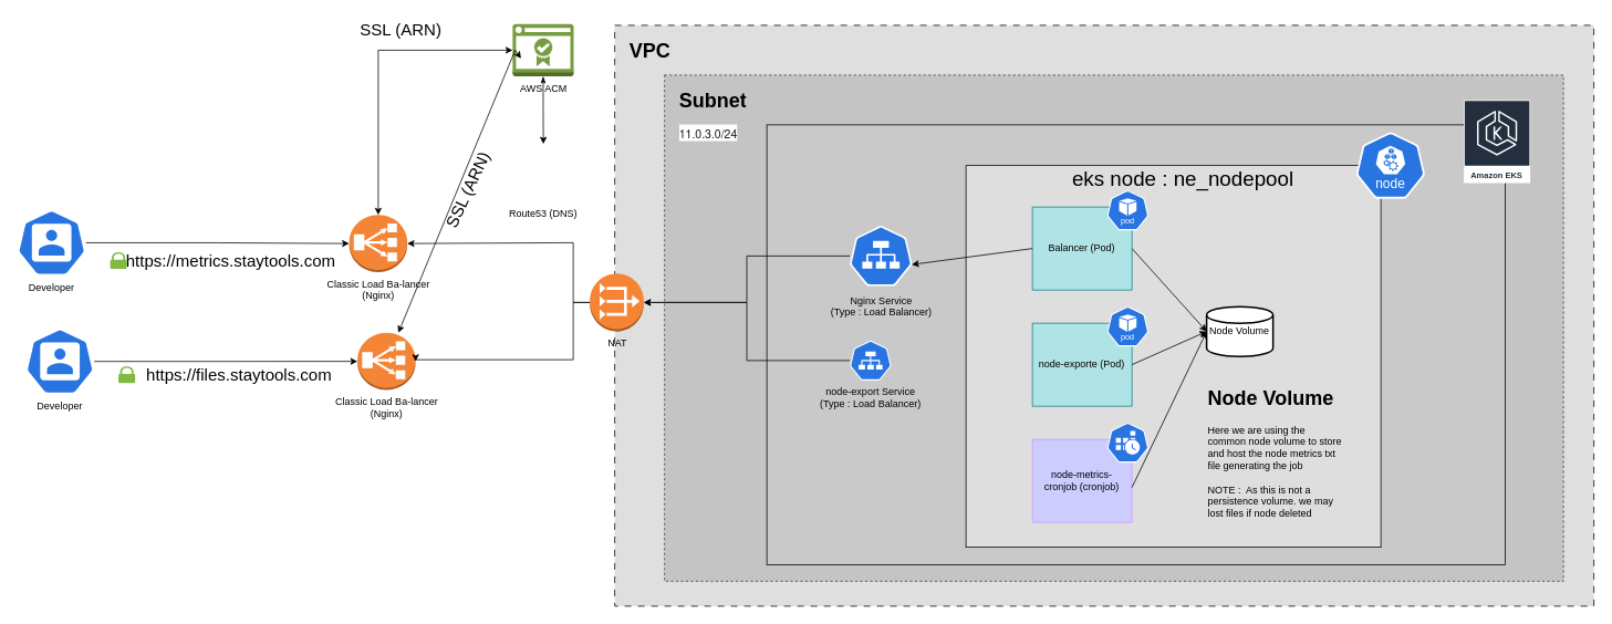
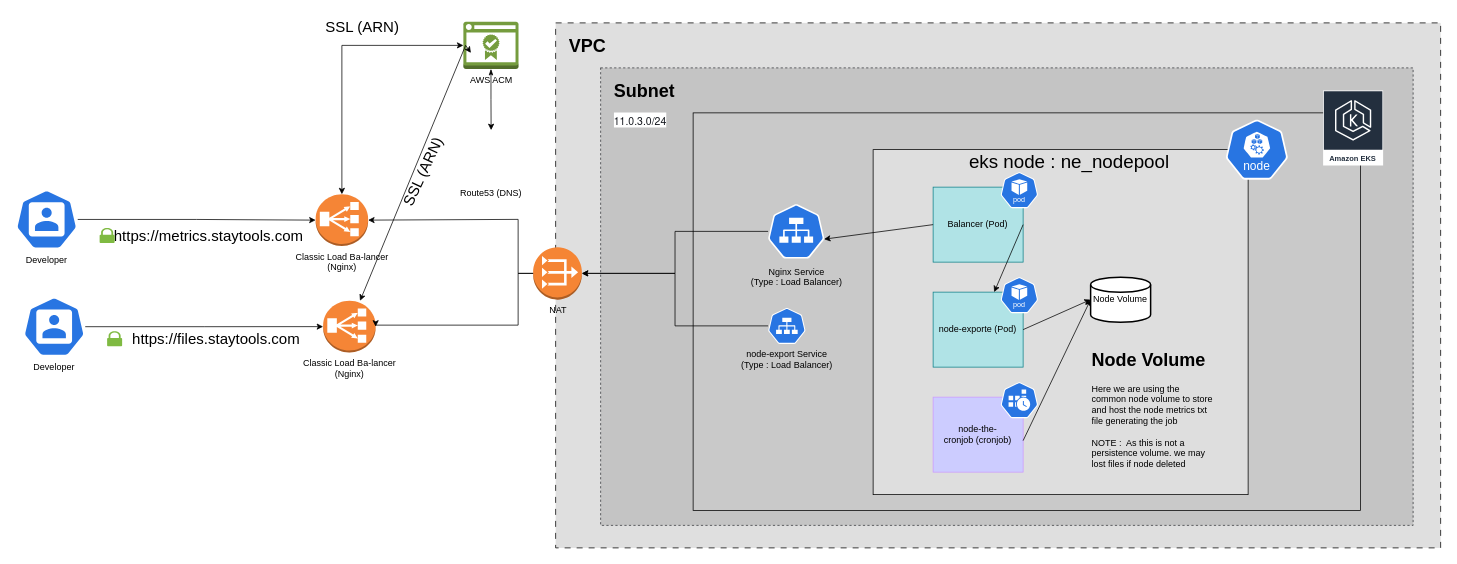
  <mxCell id="0" />
  <mxCell id="1" parent="0" />
  <mxCell id="2" value="" style="rounded=0;whiteSpace=wrap;html=1;dashed=1;dashPattern=8 8;strokeColor=#000000;fillColor=#DFDFDF;" vertex="1" parent="1"><mxGeometry x="740" y="30" width="1180" height="700" as="geometry" /></mxCell>
  <mxCell id="3" value="" style="rounded=0;whiteSpace=wrap;html=1;dashed=1;fillColor=#C4C4C4;strokeColor=#36393d;" vertex="1" parent="1"><mxGeometry x="800" y="90" width="1083.33" height="610" as="geometry" /></mxCell>
  <mxCell id="4" value="&lt;h1 style=&quot;margin-top: 0px;&quot;&gt;Subnet&lt;/h1&gt;&lt;p&gt;&lt;span style=&quot;color: rgb(22, 25, 31); font-family: &amp;quot;Amazon Ember&amp;quot;, &amp;quot;Helvetica Neue&amp;quot;, Roboto, Arial, sans-serif; font-size: 14px; background-color: rgb(255, 255, 255);&quot;&gt;11.0.3.0/24&lt;/span&gt;&lt;br&gt;&lt;/p&gt;" style="text;html=1;whiteSpace=wrap;overflow=hidden;rounded=0;" vertex="1" parent="1"><mxGeometry x="816.33" y="100" width="180" height="70" as="geometry" /></mxCell>
  <mxCell id="5" value="" style="rounded=0;whiteSpace=wrap;html=1;fillColor=#C9C9C9;" vertex="1" parent="1"><mxGeometry x="923.33" y="150" width="890" height="530" as="geometry" /></mxCell>
  <mxCell id="6" value="" style="group;fillColor=none;" vertex="1" connectable="0" parent="1"><mxGeometry x="1163.33" y="159" width="553.33" height="500" as="geometry" /></mxCell>
  <mxCell id="7" value="" style="rounded=0;whiteSpace=wrap;html=1;fillColor=#DEDEDE;" vertex="1" parent="6"><mxGeometry y="40" width="500" height="460" as="geometry" /></mxCell>
  <mxCell id="8" value="" style="aspect=fixed;sketch=0;html=1;dashed=0;whitespace=wrap;verticalLabelPosition=bottom;verticalAlign=top;fillColor=#2875E2;strokeColor=#ffffff;points=[[0.005,0.63,0],[0.1,0.2,0],[0.9,0.2,0],[0.5,0,0],[0.995,0.63,0],[0.72,0.99,0],[0.5,1,0],[0.28,0.99,0]];shape=mxgraph.kubernetes.icon2;kubernetesLabel=1;prIcon=node" vertex="1" parent="6"><mxGeometry x="470" width="83.33" height="80" as="geometry" /></mxCell>
  <mxCell id="9" value="&lt;font style=&quot;font-size: 25px;&quot;&gt;eks node : ne_nodepool&lt;/font&gt;" style="text;html=1;align=center;verticalAlign=middle;whiteSpace=wrap;rounded=0;" vertex="1" parent="6"><mxGeometry x="67" y="40" width="390" height="30" as="geometry" /></mxCell>
  <mxCell id="10" value="" style="group" vertex="1" connectable="0" parent="6"><mxGeometry x="60" y="70" width="140" height="120" as="geometry" /></mxCell>
  <mxCell id="11" value="Balancer (Pod)" style="rounded=0;whiteSpace=wrap;html=1;fillColor=#b0e3e6;strokeColor=#0e8088;" vertex="1" parent="10"><mxGeometry x="20" y="20" width="120" height="100" as="geometry" /></mxCell>
  <mxCell id="12" value="" style="aspect=fixed;sketch=0;html=1;dashed=0;whitespace=wrap;verticalLabelPosition=bottom;verticalAlign=top;fillColor=#2875E2;strokeColor=#ffffff;points=[[0.005,0.63,0],[0.1,0.2,0],[0.9,0.2,0],[0.5,0,0],[0.995,0.63,0],[0.72,0.99,0],[0.5,1,0],[0.28,0.99,0]];shape=mxgraph.kubernetes.icon2;kubernetesLabel=1;prIcon=pod" vertex="1" parent="10"><mxGeometry x="110" width="50" height="48" as="geometry" /></mxCell>
  <mxCell id="13" value="" style="group" vertex="1" connectable="0" parent="6"><mxGeometry x="80" y="210" width="140" height="120" as="geometry" /></mxCell>
  <mxCell id="14" value="node-exporte (Pod)" style="rounded=0;whiteSpace=wrap;html=1;fillColor=#b0e3e6;strokeColor=#0e8088;" vertex="1" parent="13"><mxGeometry y="20" width="120" height="100" as="geometry" /></mxCell>
  <mxCell id="15" value="" style="aspect=fixed;sketch=0;html=1;dashed=0;whitespace=wrap;verticalLabelPosition=bottom;verticalAlign=top;fillColor=#2875E2;strokeColor=#ffffff;points=[[0.005,0.63,0],[0.1,0.2,0],[0.9,0.2,0],[0.5,0,0],[0.995,0.63,0],[0.72,0.99,0],[0.5,1,0],[0.28,0.99,0]];shape=mxgraph.kubernetes.icon2;kubernetesLabel=1;prIcon=pod" vertex="1" parent="13"><mxGeometry x="90" width="50" height="48" as="geometry" /></mxCell>
  <mxCell id="16" value="" style="group" vertex="1" connectable="0" parent="6"><mxGeometry x="80" y="350" width="140" height="120" as="geometry" /></mxCell>
- <mxCell id="17" value="node-metrics-cronjob&amp;nbsp;(cronjob)" style="rounded=0;whiteSpace=wrap;html=1;fillColor=#CCCCFF;strokeColor=#CC99FF;" vertex="1" parent="16"><mxGeometry y="20" width="120" height="100" as="geometry" /></mxCell>
+ <mxCell id="17" value="node-the-cronjob&amp;nbsp;(cronjob)" style="rounded=0;whiteSpace=wrap;html=1;fillColor=#CCCCFF;strokeColor=#CC99FF;" vertex="1" parent="16"><mxGeometry y="20" width="120" height="100" as="geometry" /></mxCell>
  <mxCell id="18" value="" style="aspect=fixed;sketch=0;html=1;dashed=0;whitespace=wrap;verticalLabelPosition=bottom;verticalAlign=top;fillColor=#2875E2;strokeColor=#ffffff;points=[[0.005,0.63,0],[0.1,0.2,0],[0.9,0.2,0],[0.5,0,0],[0.995,0.63,0],[0.72,0.99,0],[0.5,1,0],[0.28,0.99,0]];shape=mxgraph.kubernetes.icon2;prIcon=cronjob" vertex="1" parent="16"><mxGeometry x="90" width="50" height="48" as="geometry" /></mxCell>
  <mxCell id="19" value="Node Volume" style="strokeWidth=2;html=1;shape=mxgraph.flowchart.database;whiteSpace=wrap;" vertex="1" parent="6"><mxGeometry x="290" y="210" width="80" height="60" as="geometry" /></mxCell>
- <mxCell id="20" value="" style="endArrow=classic;html=1;rounded=0;entryX=0;entryY=0.5;entryDx=0;entryDy=0;entryPerimeter=0;exitX=1;exitY=0.5;exitDx=0;exitDy=0;" edge="1" parent="6" source="11" target="19"><mxGeometry width="50" height="50" relative="1" as="geometry"><mxPoint x="630" y="160" as="sourcePoint" /><mxPoint x="680" y="110" as="targetPoint" /></mxGeometry></mxCell>
+ <mxCell id="20" value="" style="endArrow=classic;html=1;rounded=0;exitX=1;exitY=0.5;exitDx=0;exitDy=0;" edge="1" parent="6" source="11" target="14"><mxGeometry width="50" height="50" relative="1" as="geometry"><mxPoint x="630" y="160" as="sourcePoint" /><mxPoint x="680" y="110" as="targetPoint" /></mxGeometry></mxCell>
  <mxCell id="21" value="" style="endArrow=classic;html=1;rounded=0;entryX=0;entryY=0.5;entryDx=0;entryDy=0;entryPerimeter=0;exitX=1;exitY=0.5;exitDx=0;exitDy=0;" edge="1" parent="6" source="14" target="19"><mxGeometry width="50" height="50" relative="1" as="geometry"><mxPoint x="210" y="191" as="sourcePoint" /><mxPoint x="340" y="280" as="targetPoint" /></mxGeometry></mxCell>
  <mxCell id="22" value="" style="endArrow=classic;html=1;rounded=0;exitX=1;exitY=0.58;exitDx=0;exitDy=0;exitPerimeter=0;entryX=0;entryY=0.5;entryDx=0;entryDy=0;entryPerimeter=0;" edge="1" parent="6" source="17" target="19"><mxGeometry width="50" height="50" relative="1" as="geometry"><mxPoint x="210" y="191" as="sourcePoint" /><mxPoint x="810" y="410" as="targetPoint" /></mxGeometry></mxCell>
  <mxCell id="23" value="&lt;h1 style=&quot;margin-top: 0px;&quot;&gt;Node Volume&lt;/h1&gt;&lt;p&gt;Here we are using the common node volume to store and host the node metrics txt file generating the job&lt;br&gt;&lt;br&gt;NOTE :&amp;nbsp; As this is not a persistence volume. we may lost files if node deleted&lt;/p&gt;" style="text;html=1;whiteSpace=wrap;overflow=hidden;rounded=0;" vertex="1" parent="6"><mxGeometry x="290" y="300" width="167" height="190" as="geometry" /></mxCell>
  <mxCell id="24" value="Amazon EKS" style="sketch=0;outlineConnect=0;fontColor=#232F3E;gradientColor=none;strokeColor=#ffffff;fillColor=#232F3E;dashed=0;verticalLabelPosition=middle;verticalAlign=bottom;align=center;html=1;whiteSpace=wrap;fontSize=10;fontStyle=1;spacing=3;shape=mxgraph.aws4.productIcon;prIcon=mxgraph.aws4.eks;" vertex="1" parent="1"><mxGeometry x="1763.33" y="120" width="80" height="100" as="geometry" /></mxCell>
  <mxCell id="25" value="Nginx Service&lt;div&gt;(Type : Load Balancer)&lt;/div&gt;" style="aspect=fixed;sketch=0;html=1;dashed=0;whitespace=wrap;verticalLabelPosition=bottom;verticalAlign=top;fillColor=#2875E2;strokeColor=#ffffff;points=[[0.005,0.63,0],[0.1,0.2,0],[0.9,0.2,0],[0.5,0,0],[0.995,0.63,0],[0.72,0.99,0],[0.5,1,0],[0.28,0.99,0]];shape=mxgraph.kubernetes.icon2;prIcon=svc" vertex="1" parent="1"><mxGeometry x="1023.33" y="268" width="75" height="80" as="geometry" /></mxCell>
  <mxCell id="26" value="&lt;span style=&quot;text-wrap: wrap;&quot;&gt;node-export&lt;/span&gt;&amp;nbsp;Service&lt;div&gt;(Type : Load Balancer)&lt;/div&gt;" style="aspect=fixed;sketch=0;html=1;dashed=0;whitespace=wrap;verticalLabelPosition=bottom;verticalAlign=top;fillColor=#2875E2;strokeColor=#ffffff;points=[[0.005,0.63,0],[0.1,0.2,0],[0.9,0.2,0],[0.5,0,0],[0.995,0.63,0],[0.72,0.99,0],[0.5,1,0],[0.28,0.99,0]];shape=mxgraph.kubernetes.icon2;prIcon=svc" vertex="1" parent="1"><mxGeometry x="1023.33" y="410" width="50" height="48" as="geometry" /></mxCell>
  <mxCell id="27" value="" style="endArrow=classic;html=1;rounded=0;exitX=0;exitY=0.5;exitDx=0;exitDy=0;entryX=0.995;entryY=0.63;entryDx=0;entryDy=0;entryPerimeter=0;" edge="1" parent="1" source="11" target="25"><mxGeometry width="50" height="50" relative="1" as="geometry"><mxPoint x="1153.33" y="480" as="sourcePoint" /><mxPoint x="1203.33" y="430" as="targetPoint" /></mxGeometry></mxCell>
  <mxCell id="28" value="&lt;h1 style=&quot;margin-top: 0px;&quot;&gt;VPC&lt;/h1&gt;" style="text;html=1;whiteSpace=wrap;overflow=hidden;rounded=0;" vertex="1" parent="1"><mxGeometry x="756.33" y="40" width="60" height="40" as="geometry" /></mxCell>
  <mxCell id="29" value="Classic Load Ba-lancer&lt;div&gt;(Nginx)&lt;/div&gt;" style="outlineConnect=0;dashed=0;verticalLabelPosition=bottom;verticalAlign=top;align=center;html=1;shape=mxgraph.aws3.classic_load_balancer;fillColor=#F58536;gradientColor=none;" vertex="1" parent="1"><mxGeometry x="420" y="258.5" width="70" height="69" as="geometry" /></mxCell>
  <mxCell id="30" value="Classic Load Ba-lancer&lt;div&gt;(Nginx)&lt;/div&gt;" style="outlineConnect=0;dashed=0;verticalLabelPosition=bottom;verticalAlign=top;align=center;html=1;shape=mxgraph.aws3.classic_load_balancer;fillColor=#F58536;gradientColor=none;" vertex="1" parent="1"><mxGeometry x="430" y="400.5" width="70" height="69" as="geometry" /></mxCell>
  <mxCell id="31" value="NAT" style="outlineConnect=0;dashed=0;verticalLabelPosition=bottom;verticalAlign=top;align=center;html=1;shape=mxgraph.aws3.vpc_nat_gateway;fillColor=#F58534;gradientColor=none;" vertex="1" parent="1"><mxGeometry x="710" y="329" width="65" height="70" as="geometry" /></mxCell>
  <mxCell id="32" style="edgeStyle=orthogonalEdgeStyle;rounded=0;orthogonalLoop=1;jettySize=auto;html=1;entryX=1;entryY=0.5;entryDx=0;entryDy=0;entryPerimeter=0;" edge="1" parent="1" source="25" target="31"><mxGeometry relative="1" as="geometry" /></mxCell>
  <mxCell id="33" style="edgeStyle=orthogonalEdgeStyle;rounded=0;orthogonalLoop=1;jettySize=auto;html=1;entryX=1;entryY=0.5;entryDx=0;entryDy=0;entryPerimeter=0;" edge="1" parent="1" source="26" target="31"><mxGeometry relative="1" as="geometry"><mxPoint x="775" y="434" as="targetPoint" /></mxGeometry></mxCell>
  <mxCell id="34" style="edgeStyle=orthogonalEdgeStyle;rounded=0;orthogonalLoop=1;jettySize=auto;html=1;entryX=1;entryY=0.5;entryDx=0;entryDy=0;entryPerimeter=0;" edge="1" parent="1" source="31" target="29"><mxGeometry relative="1" as="geometry"><Array as="points"><mxPoint x="690" y="364" /><mxPoint x="690" y="292" /></Array></mxGeometry></mxCell>
  <mxCell id="35" style="edgeStyle=orthogonalEdgeStyle;rounded=0;orthogonalLoop=1;jettySize=auto;html=1;entryX=1;entryY=0.5;entryDx=0;entryDy=0;entryPerimeter=0;" edge="1" parent="1" source="31" target="30"><mxGeometry relative="1" as="geometry"><mxPoint x="710" y="434" as="sourcePoint" /><Array as="points"><mxPoint x="690" y="364" /><mxPoint x="690" y="433" /></Array></mxGeometry></mxCell>
  <mxCell id="36" style="edgeStyle=orthogonalEdgeStyle;rounded=0;orthogonalLoop=1;jettySize=auto;html=1;startArrow=classicThin;startFill=1;" edge="1" parent="1" source="37" target="47"><mxGeometry relative="1" as="geometry" /></mxCell>
  <mxCell id="37" value="AWS ACM" style="outlineConnect=0;dashed=0;verticalLabelPosition=bottom;verticalAlign=top;align=center;html=1;shape=mxgraph.aws3.certificate_manager_2;fillColor=#759C3E;gradientColor=none;" vertex="1" parent="1"><mxGeometry x="617" y="28.5" width="73.5" height="63" as="geometry" /></mxCell>
  <mxCell id="38" value="" style="endArrow=classic;html=1;rounded=0;exitX=0.5;exitY=0;exitDx=0;exitDy=0;exitPerimeter=0;entryX=0;entryY=0.5;entryDx=0;entryDy=0;entryPerimeter=0;startArrow=classic;startFill=1;" edge="1" parent="1" source="29" target="37"><mxGeometry width="50" height="50" relative="1" as="geometry"><mxPoint x="470" y="180" as="sourcePoint" /><mxPoint x="520" y="130" as="targetPoint" /><Array as="points"><mxPoint x="455" y="60" /></Array></mxGeometry></mxCell>
  <mxCell id="39" value="&lt;font style=&quot;font-size: 20px;&quot;&gt;SSL (ARN)&lt;/font&gt;" style="text;html=1;align=center;verticalAlign=middle;whiteSpace=wrap;rounded=0;" vertex="1" parent="1"><mxGeometry x="380" y="20" width="205" height="30" as="geometry" /></mxCell>
  <mxCell id="40" value="" style="endArrow=classic;html=1;rounded=0;entryX=0;entryY=0.5;entryDx=0;entryDy=0;entryPerimeter=0;startArrow=classic;startFill=1;" edge="1" parent="1" source="30"><mxGeometry width="50" height="50" relative="1" as="geometry"><mxPoint x="465" y="268" as="sourcePoint" /><mxPoint x="627" y="70" as="targetPoint" /><Array as="points"><mxPoint x="620" y="60" /></Array></mxGeometry></mxCell>
  <mxCell id="41" value="&lt;span style=&quot;font-size: 20px;&quot;&gt;SSL (ARN)&lt;/span&gt;" style="text;html=1;align=center;verticalAlign=middle;whiteSpace=wrap;rounded=0;rotation=295;" vertex="1" parent="1"><mxGeometry x="460" y="213" width="205" height="30" as="geometry" /></mxCell>
  <mxCell id="42" style="edgeStyle=orthogonalEdgeStyle;rounded=0;orthogonalLoop=1;jettySize=auto;html=1;" edge="1" parent="1" source="43" target="29"><mxGeometry relative="1" as="geometry"><mxPoint x="170" y="170" as="targetPoint" /></mxGeometry></mxCell>
  <mxCell id="43" value="Developer" style="aspect=fixed;sketch=0;html=1;dashed=0;whitespace=wrap;verticalLabelPosition=bottom;verticalAlign=top;fillColor=#2875E2;strokeColor=#ffffff;points=[[0.005,0.63,0],[0.1,0.2,0],[0.9,0.2,0],[0.5,0,0],[0.995,0.63,0],[0.72,0.99,0],[0.5,1,0],[0.28,0.99,0]];shape=mxgraph.kubernetes.icon2;prIcon=user" vertex="1" parent="1"><mxGeometry x="20" y="252.25" width="82.81" height="79.5" as="geometry" /></mxCell>
  <mxCell id="44" value="" style="group" vertex="1" connectable="0" parent="1"><mxGeometry x="132" y="297.5" width="248" height="30" as="geometry" /></mxCell>
  <mxCell id="45" value="&lt;font style=&quot;font-size: 20px;&quot;&gt;https://metrics.staytools.com&lt;/font&gt;" style="text;html=1;align=center;verticalAlign=middle;whiteSpace=wrap;rounded=0;" vertex="1" parent="44"><mxGeometry x="43" width="205" height="30" as="geometry" /></mxCell>
  <mxCell id="46" value="" style="sketch=0;pointerEvents=1;shadow=0;dashed=0;html=1;strokeColor=none;labelPosition=center;verticalLabelPosition=bottom;verticalAlign=top;outlineConnect=0;align=center;shape=mxgraph.office.security.lock_protected;fillColor=#7FBA42;" vertex="1" parent="44"><mxGeometry y="6" width="20" height="20" as="geometry" /></mxCell>
  <mxCell id="47" value="Route53 (DNS)" style="shape=image;verticalLabelPosition=bottom;labelBackgroundColor=default;verticalAlign=top;aspect=fixed;imageAspect=0;image=https://imgs.search.brave.com/nVLSdlerc7KcrYxXWpFaNpwJFbOwbk238yLHBMHuMyM/rs:fit:860:0:0/g:ce/aHR0cHM6Ly9zdGF0/aWMuY2RubG9nby5j/b20vbG9nb3MvYS81/L2F3cy1yb3V0ZTUz/LnN2Zw.svg;" vertex="1" parent="1"><mxGeometry x="619" y="173" width="70" height="70" as="geometry" /></mxCell>
  <mxCell id="48" style="edgeStyle=orthogonalEdgeStyle;rounded=0;orthogonalLoop=1;jettySize=auto;html=1;" edge="1" parent="1" source="49" target="30"><mxGeometry relative="1" as="geometry" /></mxCell>
  <mxCell id="49" value="Developer" style="aspect=fixed;sketch=0;html=1;dashed=0;whitespace=wrap;verticalLabelPosition=bottom;verticalAlign=top;fillColor=#2875E2;strokeColor=#ffffff;points=[[0.005,0.63,0],[0.1,0.2,0],[0.9,0.2,0],[0.5,0,0],[0.995,0.63,0],[0.72,0.99,0],[0.5,1,0],[0.28,0.99,0]];shape=mxgraph.kubernetes.icon2;prIcon=user" vertex="1" parent="1"><mxGeometry x="30" y="395.25" width="82.81" height="79.5" as="geometry" /></mxCell>
  <mxCell id="50" value="" style="group" vertex="1" connectable="0" parent="1"><mxGeometry x="142" y="435.25" width="248" height="30" as="geometry" /></mxCell>
  <mxCell id="51" value="&lt;font style=&quot;font-size: 20px;&quot;&gt;https://files.staytools.com&lt;/font&gt;" style="text;html=1;align=center;verticalAlign=middle;whiteSpace=wrap;rounded=0;" vertex="1" parent="50"><mxGeometry x="43" width="205" height="30" as="geometry" /></mxCell>
  <mxCell id="52" value="" style="sketch=0;pointerEvents=1;shadow=0;dashed=0;html=1;strokeColor=none;labelPosition=center;verticalLabelPosition=bottom;verticalAlign=top;outlineConnect=0;align=center;shape=mxgraph.office.security.lock_protected;fillColor=#7FBA42;" vertex="1" parent="50"><mxGeometry y="6" width="20" height="20" as="geometry" /></mxCell>
